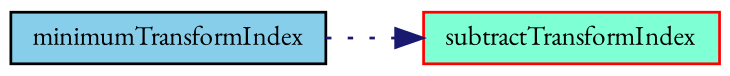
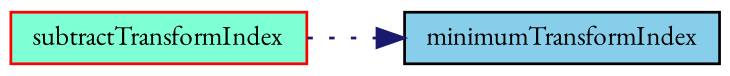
  digraph {
    rankdir=LR
    fontname="EB Garamond"
    node [fontname="EB Garamond" fontsize=10 shape=record style=filled]
    n1 [color=black fillcolor=skyblue fontcolor=black height=0.2 label=minimumTransformIndex width=0.4]
    n2 [color=red height=0.2 label=subtractTransformIndex width=0.4 fillcolor=aquamarine]
-   n1 -> n2 [color=midnightblue fontname="EB Garamond" fontsize=10 labelfontname=Helvetica labelfontsize=10 style=dotted]
+   n2 -> n1 [color=midnightblue fontname="EB Garamond" fontsize=10 labelfontname=Helvetica labelfontsize=10 style=dotted]
  }
